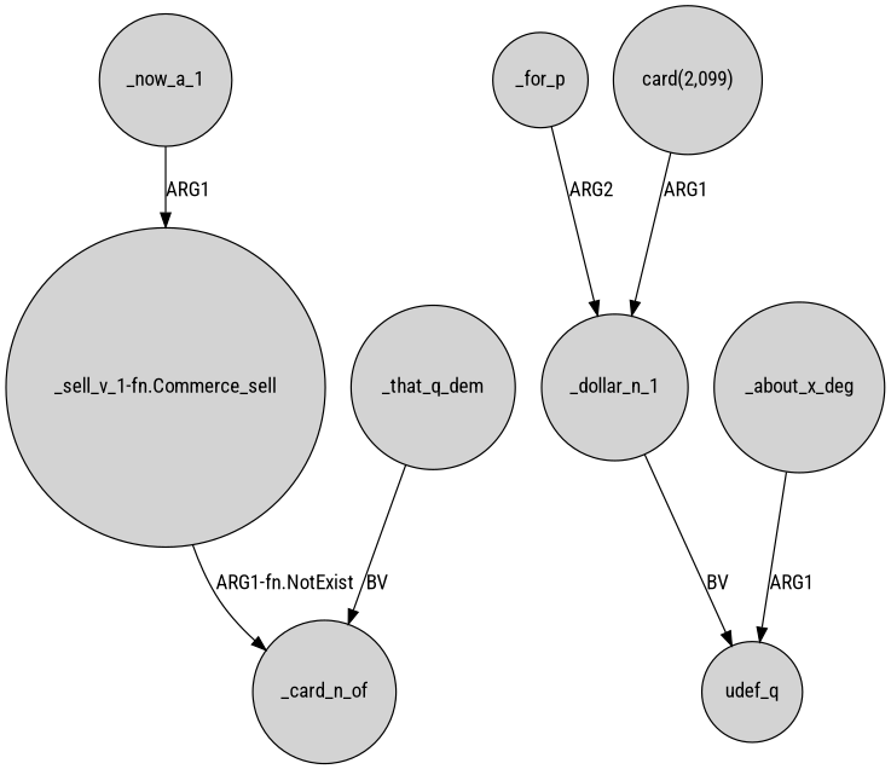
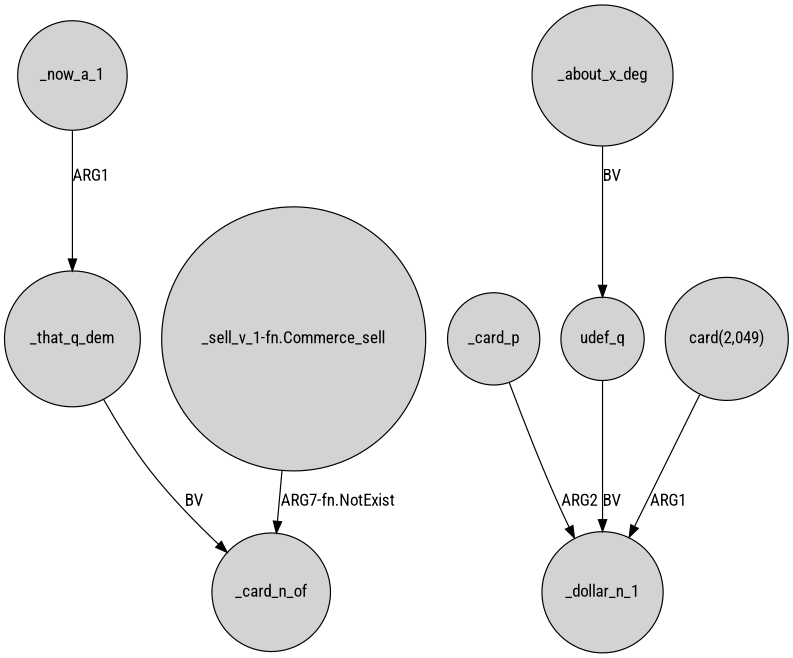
  digraph {
    fontname="Roboto Condensed"
    node [fontname="Roboto Condensed" shape=circle style=filled]
    edge [fontname="Roboto Condensed"]
    _now_a_1
    "_sell_v_1-fn.Commerce_sell"
    n3 [label=_card_n_of]
-   _for_p
+   _for_p [label=_card_p]
    _dollar_n_1
    _about_x_deg
    udef_q
-   "card(2,099)"
+   "card(2,099)" [label="card(2,049)"]
    _that_q_dem
-   _now_a_1 -> "_sell_v_1-fn.Commerce_sell" [label=ARG1]
-   "_sell_v_1-fn.Commerce_sell" -> n3 [label="ARG1-fn.NotExist"]
+   _now_a_1 -> _that_q_dem [label=ARG1]
+   "_sell_v_1-fn.Commerce_sell" -> n3 [label="ARG7-fn.NotExist"]
    _for_p -> _dollar_n_1 [label=ARG2]
-   _about_x_deg -> udef_q [label=ARG1]
-   _dollar_n_1 -> udef_q [label=BV]
+   _about_x_deg -> udef_q [label=BV]
+   udef_q -> _dollar_n_1 [label=BV]
    "card(2,099)" -> _dollar_n_1 [label=ARG1]
    _that_q_dem -> n3 [label=BV]
  }
